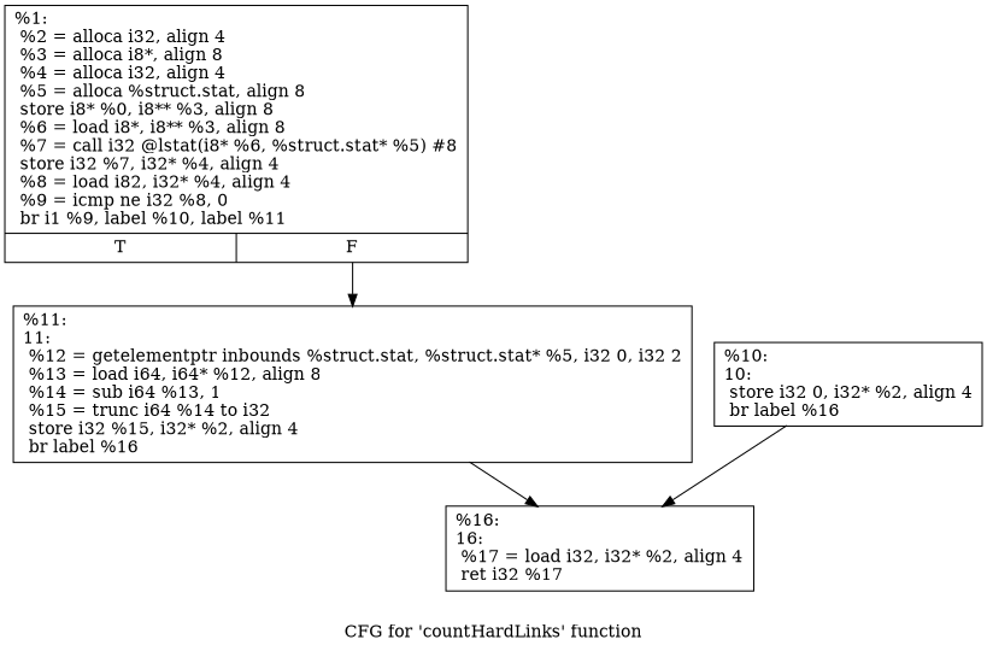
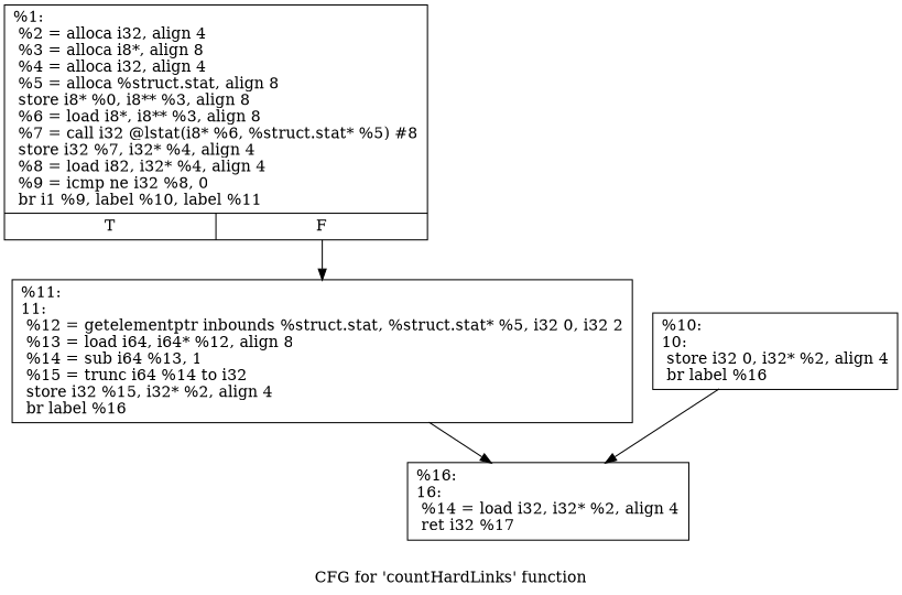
  digraph {
    label="CFG for 'countHardLinks' function"
    node [shape=record]
    n1 [label="{%1:\l  %2 = alloca i32, align 4\l  %3 = alloca i8*, align 8\l  %4 = alloca i32, align 4\l  %5 = alloca %struct.stat, align 8\l  store i8* %0, i8** %3, align 8\l  %6 = load i8*, i8** %3, align 8\l  %7 = call i32 @lstat(i8* %6, %struct.stat* %5) #8\l  store i32 %7, i32* %4, align 4\l  %8 = load i82, i32* %4, align 4\l  %9 = icmp ne i32 %8, 0\l  br i1 %9, label %10, label %11\l|{<s0>T|<s1>F}}"]
    n2 [label="{%11:\l11:                                               \l  %12 = getelementptr inbounds %struct.stat, %struct.stat* %5, i32 0, i32 2\l  %13 = load i64, i64* %12, align 8\l  %14 = sub i64 %13, 1\l  %15 = trunc i64 %14 to i32\l  store i32 %15, i32* %2, align 4\l  br label %16\l}"]
    n3 [label="{%10:\l10:                                               \l  store i32 0, i32* %2, align 4\l  br label %16\l}"]
-   n4 [label="{%16:\l16:                                               \l  %17 = load i32, i32* %2, align 4\l  ret i32 %17\l}"]
+   n4 [label="{%16:\l16:                                               \l  %14 = load i32, i32* %2, align 4\l  ret i32 %17\l}"]
    n1 -> n2 [tailport=s1]
    n2 -> n4
    n3 -> n4
  }
